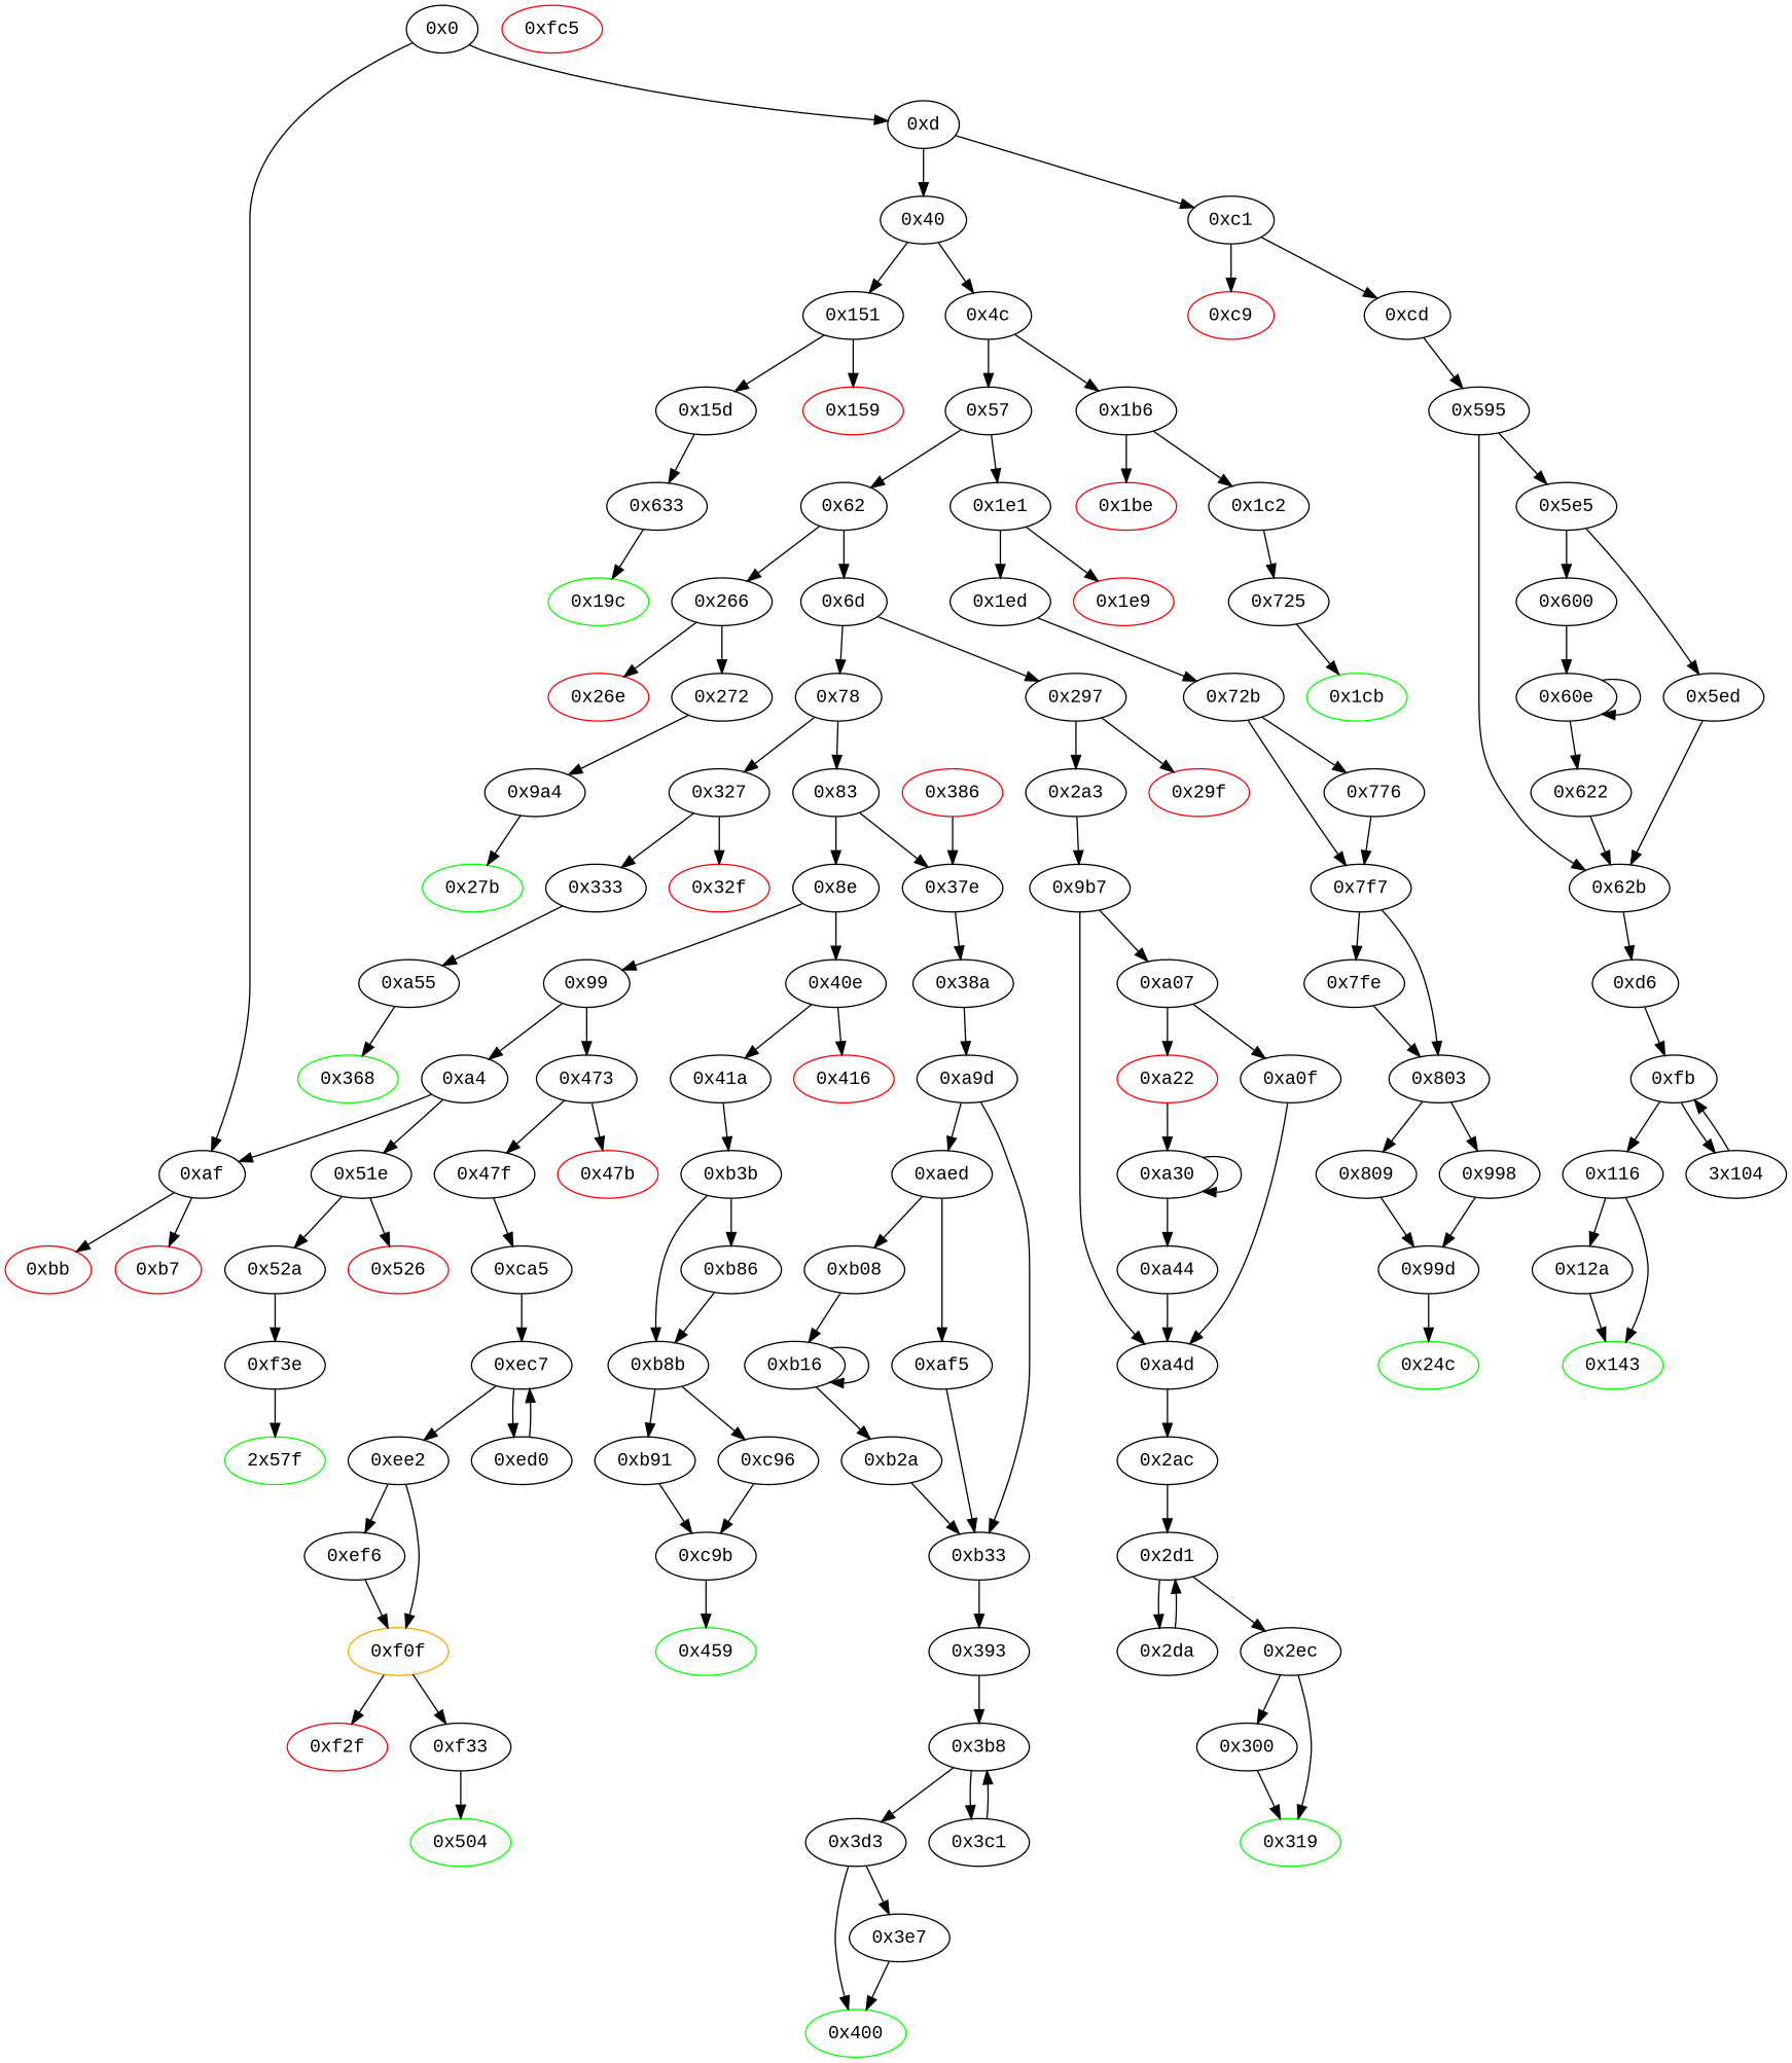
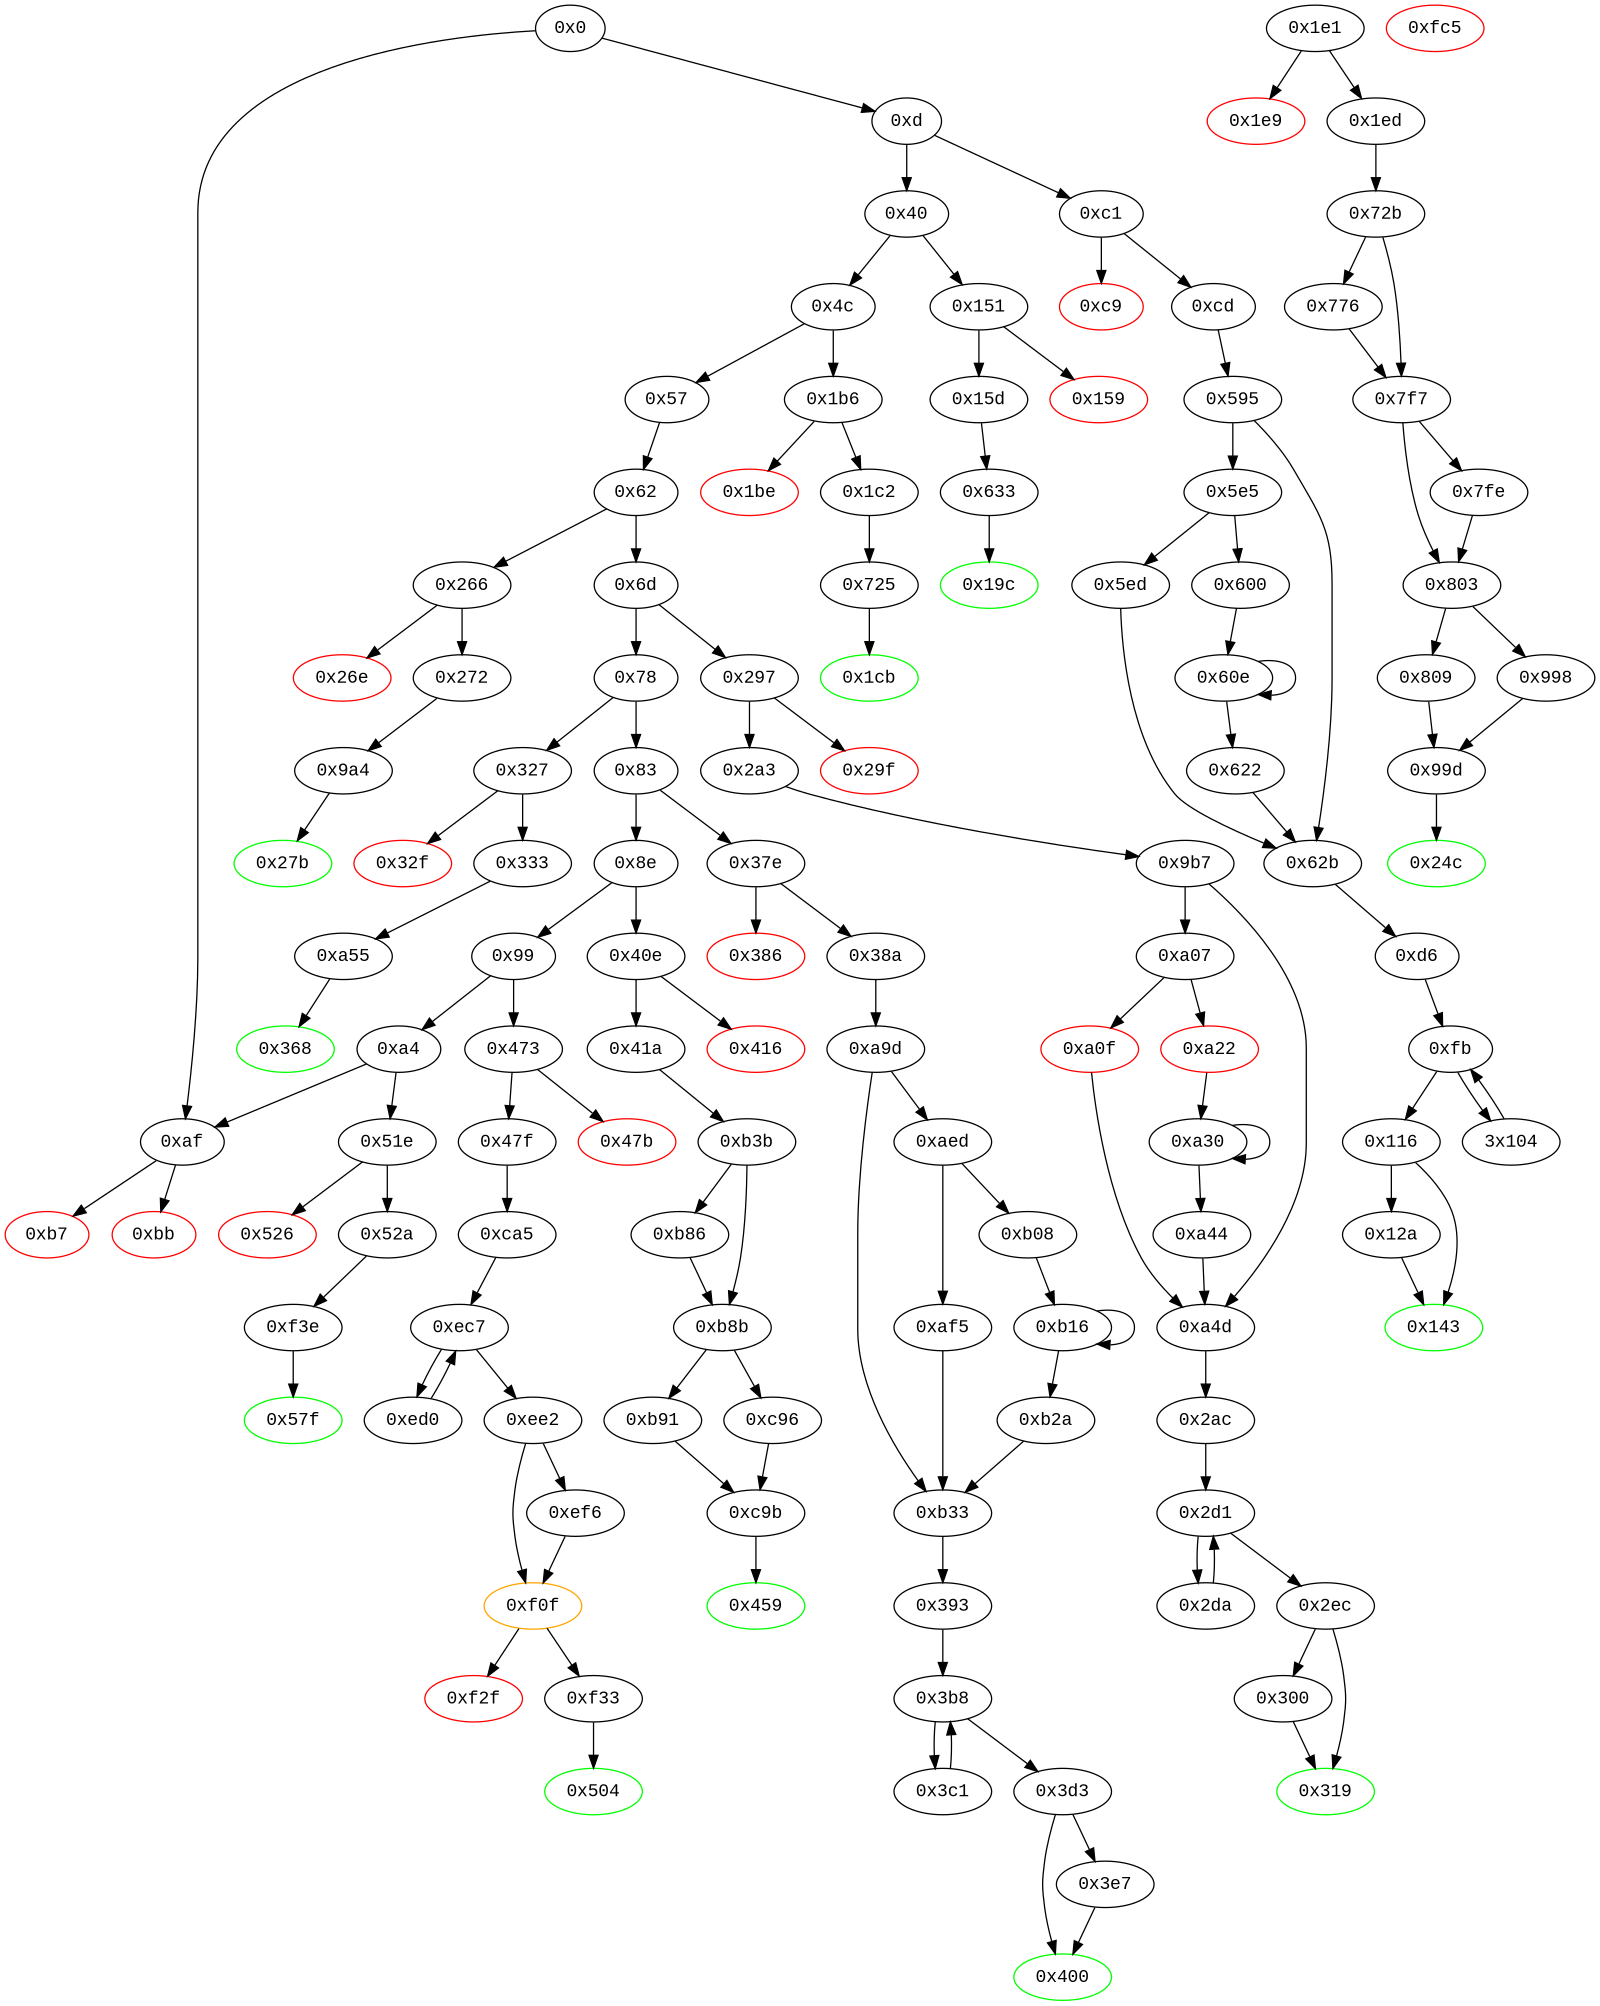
  digraph {
    fontname="Liberation Mono"
    node [fillcolor=white fontname="Liberation Mono" style=filled]
    edge [fontname="Liberation Mono"]
    "0x41a"
    "0xb3b"
    "0xb86"
    "0xb8b"
    "0x459" [color=green]
    "0x1cb" [color=green]
    "0xc96"
    "0xb91"
    "0x6d"
    "0x297"
    "0x78"
    "0x29f" [color=red]
    "0x2a3"
    "0x83"
    "0x327"
    "0xd6"
    "0xfb"
    "0x116"
    n19 [label="3x104"]
    "0xf0f" [color=orange]
    "0xef6"
    "0xf33"
    "0xf2f" [color=red]
    "0x12a"
    "0x143" [color=green]
    "0xaed"
    "0xb08"
    "0xaf5"
    "0xb16"
    "0xb33"
    "0x159" [color=red]
    "0x1b6"
    "0x1c2"
    "0x1be" [color=red]
    "0x725"
    "0x1e9" [color=red]
    "0x1e1"
    "0x1ed"
    "0x72b"
    "0x151"
    "0x15d"
    "0x633"
    "0xec7"
    "0xee2"
    "0xed0"
    "0xfc5" [color=red]
    n47 [label="0x40"]
    "0x4c"
    "0x57"
    "0x0"
    "0xaf"
    "0xd"
    "0xbb" [color=red]
    "0xb7" [color=red]
    "0xc1"
    "0x37e"
    "0x8e"
    "0x38a"
    "0x386" [color=red]
    "0x99"
    "0x40e"
    "0x622"
    "0x62b"
    "0xa9d"
    "0xa07"
-   "0xa0f"
+   "0xa0f" [color=red]
    "0xa22" [color=red]
    "0xa4d"
    "0xa30"
    "0x47b" [color=red]
    "0x473"
    "0x47f"
    n73 [label="0xca5"]
    "0x2ac"
    "0x32f" [color=red]
    "0x526" [color=red]
    "0x9b7"
    "0x393"
    "0x3b8"
    "0x3c1"
    "0x3d3"
    "0x5e5"
    "0x5ed"
    "0x600"
    "0x60e"
    "0xa44"
    "0x52a"
    "0xf3e"
-   "0x57f" [color=green label="2x57f"]
+   "0x57f" [color=green]
    "0x333"
    "0xa55"
    "0xa4"
    "0x51e"
    "0xb2a"
    "0xc9" [color=red]
    "0x776"
    "0x7f7"
    "0x803"
    "0x7fe"
    "0x809"
    "0x99d"
    "0x24c" [color=green]
    "0x272"
    "0x9a4"
    "0x27b" [color=green]
    "0x62"
    "0x416" [color=red]
    "0x2d1"
    "0x2da"
    "0x2ec"
    "0x319" [color=green]
    "0x300"
    "0x595"
    "0x266"
    "0x26e" [color=red]
    "0xcd"
    "0x998"
    "0x504" [color=green]
    "0x400" [color=green]
    "0xc9b"
    "0x368" [color=green]
    "0x3e7"
    "0x19c" [color=green]
    "0x41a" -> "0xb3b"
    "0xb3b" -> "0xb86"
    "0xb3b" -> "0xb8b"
    "0xb86" -> "0xb8b"
    "0xb8b" -> "0xc96"
    "0xb8b" -> "0xb91"
    "0xc96" -> "0xc9b"
    "0xb91" -> "0xc9b"
    "0x6d" -> "0x297"
    "0x6d" -> "0x78"
    "0x297" -> "0x29f"
    "0x297" -> "0x2a3"
    "0x78" -> "0x83"
    "0x78" -> "0x327"
    "0x2a3" -> "0x9b7"
    "0x83" -> "0x37e"
    "0x83" -> "0x8e"
    "0x327" -> "0x32f"
    "0x327" -> "0x333"
    "0xd6" -> "0xfb"
    "0xfb" -> "0x116"
    "0xfb" -> n19
    "0x116" -> "0x12a"
    "0x116" -> "0x143"
    n19 -> "0xfb"
    "0xf0f" -> "0xf33"
    "0xf0f" -> "0xf2f"
    "0xef6" -> "0xf0f"
    "0xf33" -> "0x504"
    "0x12a" -> "0x143"
    "0xaed" -> "0xb08"
    "0xaed" -> "0xaf5"
    "0xb08" -> "0xb16"
    "0xaf5" -> "0xb33"
    "0xb16" -> "0xb16"
    "0xb16" -> "0xb2a"
    "0xb33" -> "0x393"
    "0x1b6" -> "0x1c2"
    "0x1b6" -> "0x1be"
    "0x1c2" -> "0x725"
    "0x725" -> "0x1cb"
    "0x1e1" -> "0x1e9"
    "0x1e1" -> "0x1ed"
    "0x1ed" -> "0x72b"
    "0x72b" -> "0x776"
    "0x72b" -> "0x7f7"
    "0x151" -> "0x159"
    "0x151" -> "0x15d"
    "0x15d" -> "0x633"
    "0x633" -> "0x19c"
    "0xec7" -> "0xee2"
    "0xec7" -> "0xed0"
    "0xee2" -> "0xf0f"
    "0xee2" -> "0xef6"
    "0xed0" -> "0xec7"
    n47 -> "0x151"
    n47 -> "0x4c"
    "0x4c" -> "0x1b6"
    "0x4c" -> "0x57"
-   "0x57" -> "0x1e1"
    "0x57" -> "0x62"
    "0x0" -> "0xaf"
    "0x0" -> "0xd"
    "0xaf" -> "0xbb"
    "0xaf" -> "0xb7"
    "0xd" -> n47
    "0xd" -> "0xc1"
    "0xc1" -> "0xc9"
    "0xc1" -> "0xcd"
    "0x37e" -> "0x38a"
-   "0x386" -> "0x37e"
+   "0x37e" -> "0x386"
    "0x8e" -> "0x99"
    "0x8e" -> "0x40e"
    "0x38a" -> "0xa9d"
    "0x99" -> "0x473"
    "0x99" -> "0xa4"
    "0x40e" -> "0x41a"
    "0x40e" -> "0x416"
    "0x622" -> "0x62b"
    "0x62b" -> "0xd6"
    "0xa9d" -> "0xaed"
    "0xa9d" -> "0xb33"
    "0xa07" -> "0xa0f"
    "0xa07" -> "0xa22"
    "0xa0f" -> "0xa4d"
    "0xa22" -> "0xa30"
    "0xa4d" -> "0x2ac"
    "0xa30" -> "0xa30"
    "0xa30" -> "0xa44"
    "0x473" -> "0x47b"
    "0x473" -> "0x47f"
    "0x47f" -> n73
    n73 -> "0xec7"
    "0x2ac" -> "0x2d1"
    "0x9b7" -> "0xa07"
    "0x9b7" -> "0xa4d"
    "0x393" -> "0x3b8"
    "0x3b8" -> "0x3c1"
    "0x3b8" -> "0x3d3"
    "0x3c1" -> "0x3b8"
    "0x3d3" -> "0x400"
    "0x3d3" -> "0x3e7"
    "0x5e5" -> "0x5ed"
    "0x5e5" -> "0x600"
    "0x5ed" -> "0x62b"
    "0x600" -> "0x60e"
    "0x60e" -> "0x622"
    "0x60e" -> "0x60e"
    "0xa44" -> "0xa4d"
    "0x52a" -> "0xf3e"
    "0xf3e" -> "0x57f"
    "0x333" -> "0xa55"
    "0xa55" -> "0x368"
    "0xa4" -> "0xaf"
    "0xa4" -> "0x51e"
    "0x51e" -> "0x526"
    "0x51e" -> "0x52a"
    "0xb2a" -> "0xb33"
    "0x776" -> "0x7f7"
    "0x7f7" -> "0x803"
    "0x7f7" -> "0x7fe"
    "0x803" -> "0x809"
    "0x803" -> "0x998"
    "0x7fe" -> "0x803"
    "0x809" -> "0x99d"
    "0x99d" -> "0x24c"
    "0x272" -> "0x9a4"
    "0x9a4" -> "0x27b"
    "0x62" -> "0x6d"
    "0x62" -> "0x266"
    "0x2d1" -> "0x2da"
    "0x2d1" -> "0x2ec"
    "0x2da" -> "0x2d1"
    "0x2ec" -> "0x319"
    "0x2ec" -> "0x300"
    "0x300" -> "0x319"
    "0x595" -> "0x62b"
    "0x595" -> "0x5e5"
    "0x266" -> "0x272"
    "0x266" -> "0x26e"
    "0xcd" -> "0x595"
    "0x998" -> "0x99d"
    "0xc9b" -> "0x459"
    "0x3e7" -> "0x400"
  }
